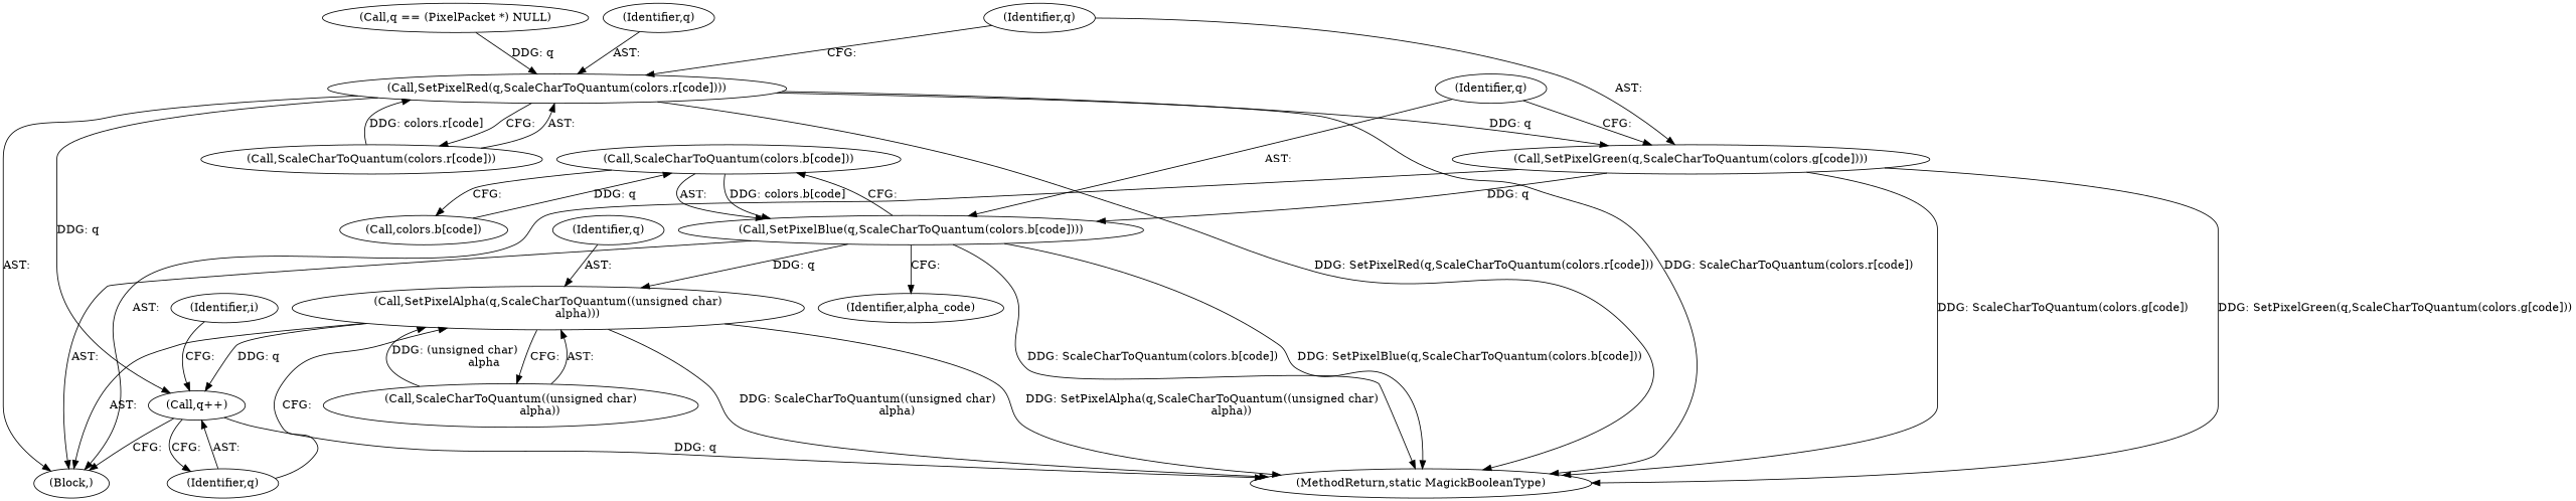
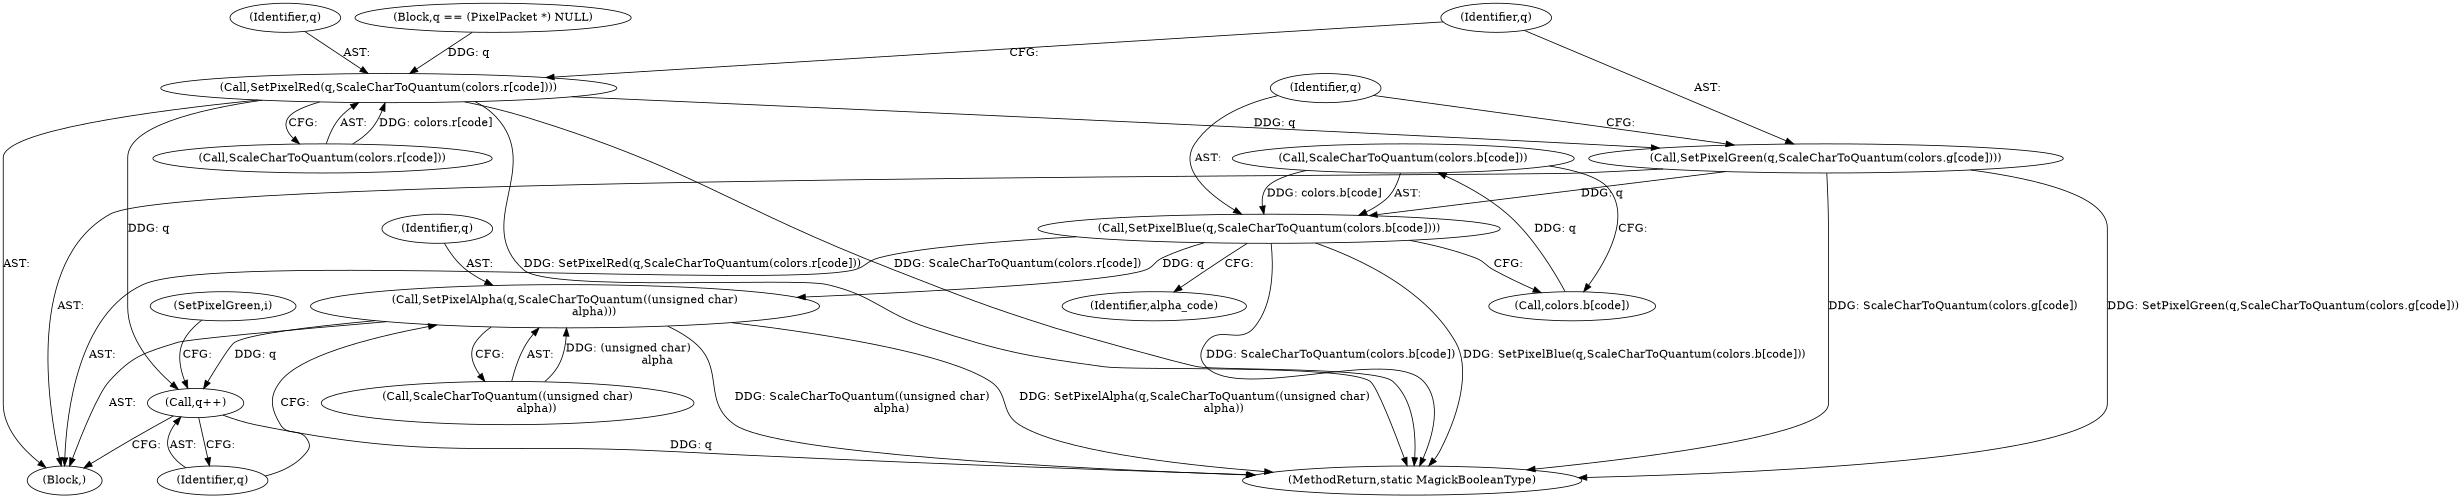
  digraph {
    n1 [label="(Call,ScaleCharToQuantum(colors.b[code]))"]
    n2 [label="(Call,SetPixelBlue(q,ScaleCharToQuantum(colors.b[code])))"]
    n3 [label="(Call,colors.b[code])"]
    n4 [label="(MethodReturn,static MagickBooleanType)"]
    n5 [label="(Call,SetPixelAlpha(q,ScaleCharToQuantum((unsigned char)\n                alpha)))"]
    n6 [label="(Block,)"]
    n7 [label="(Identifier,alpha_code)"]
    n8 [label="(Call,q++)"]
    n9 [label="(Call,ScaleCharToQuantum((unsigned char)\n                alpha))"]
    n10 [label="(Identifier,q)"]
    n11 [label="(Call,SetPixelRed(q,ScaleCharToQuantum(colors.r[code])))"]
    n12 [label="(Call,SetPixelGreen(q,ScaleCharToQuantum(colors.g[code])))"]
    n13 [label="(Call,ScaleCharToQuantum(colors.r[code]))"]
    n14 [label="(Identifier,q)"]
    n15 [label="(Identifier,q)"]
-   n16 [label="(Identifier,i)"]
+   n16 [label="(SetPixelGreen,i)"]
    n17 [label="(Identifier,q)"]
    n18 [label="(Identifier,q)"]
-   n19 [label="(Call,q == (PixelPacket *) NULL)"]
+   n19 [label="(Block,q == (PixelPacket *) NULL)"]
    n1 -> n2 [label="AST: "]
    n1 -> n2 [label="DDG: colors.b[code]"]
    n1 -> n3 [label="CFG: "]
-   n2 -> n1 [label="CFG: "]
+   n2 -> n3 [label="CFG: "]
    n2 -> n4 [label="DDG: ScaleCharToQuantum(colors.b[code])"]
    n2 -> n4 [label="DDG: SetPixelBlue(q,ScaleCharToQuantum(colors.b[code]))"]
    n2 -> n5 [label="DDG: q"]
    n2 -> n6 [label="AST: "]
    n2 -> n7 [label="CFG: "]
    n3 -> n1 [label="DDG: q"]
    n5 -> n4 [label="DDG: ScaleCharToQuantum((unsigned char)\n                alpha)"]
    n5 -> n4 [label="DDG: SetPixelAlpha(q,ScaleCharToQuantum((unsigned char)\n                alpha))"]
    n5 -> n6 [label="AST: "]
    n5 -> n8 [label="DDG: q"]
    n5 -> n9 [label="CFG: "]
    n8 -> n4 [label="DDG: q"]
    n8 -> n6 [label="CFG: "]
    n8 -> n10 [label="CFG: "]
    n9 -> n5 [label="AST: "]
    n9 -> n5 [label="DDG: (unsigned char)\n                alpha"]
    n10 -> n5 [label="CFG: "]
    n10 -> n8 [label="AST: "]
    n11 -> n4 [label="DDG: ScaleCharToQuantum(colors.r[code])"]
    n11 -> n4 [label="DDG: SetPixelRed(q,ScaleCharToQuantum(colors.r[code]))"]
    n11 -> n6 [label="AST: "]
    n11 -> n8 [label="DDG: q"]
    n11 -> n12 [label="DDG: q"]
    n11 -> n13 [label="CFG: "]
    n12 -> n2 [label="DDG: q"]
    n12 -> n4 [label="DDG: SetPixelGreen(q,ScaleCharToQuantum(colors.g[code]))"]
    n12 -> n4 [label="DDG: ScaleCharToQuantum(colors.g[code])"]
    n12 -> n6 [label="AST: "]
    n13 -> n11 [label="AST: "]
    n13 -> n11 [label="DDG: colors.r[code]"]
    n14 -> n5 [label="AST: "]
    n15 -> n2 [label="AST: "]
    n15 -> n12 [label="CFG: "]
    n16 -> n8 [label="CFG: "]
    n17 -> n11 [label="AST: "]
    n18 -> n11 [label="CFG: "]
    n18 -> n12 [label="AST: "]
    n19 -> n11 [label="DDG: q"]
  }
